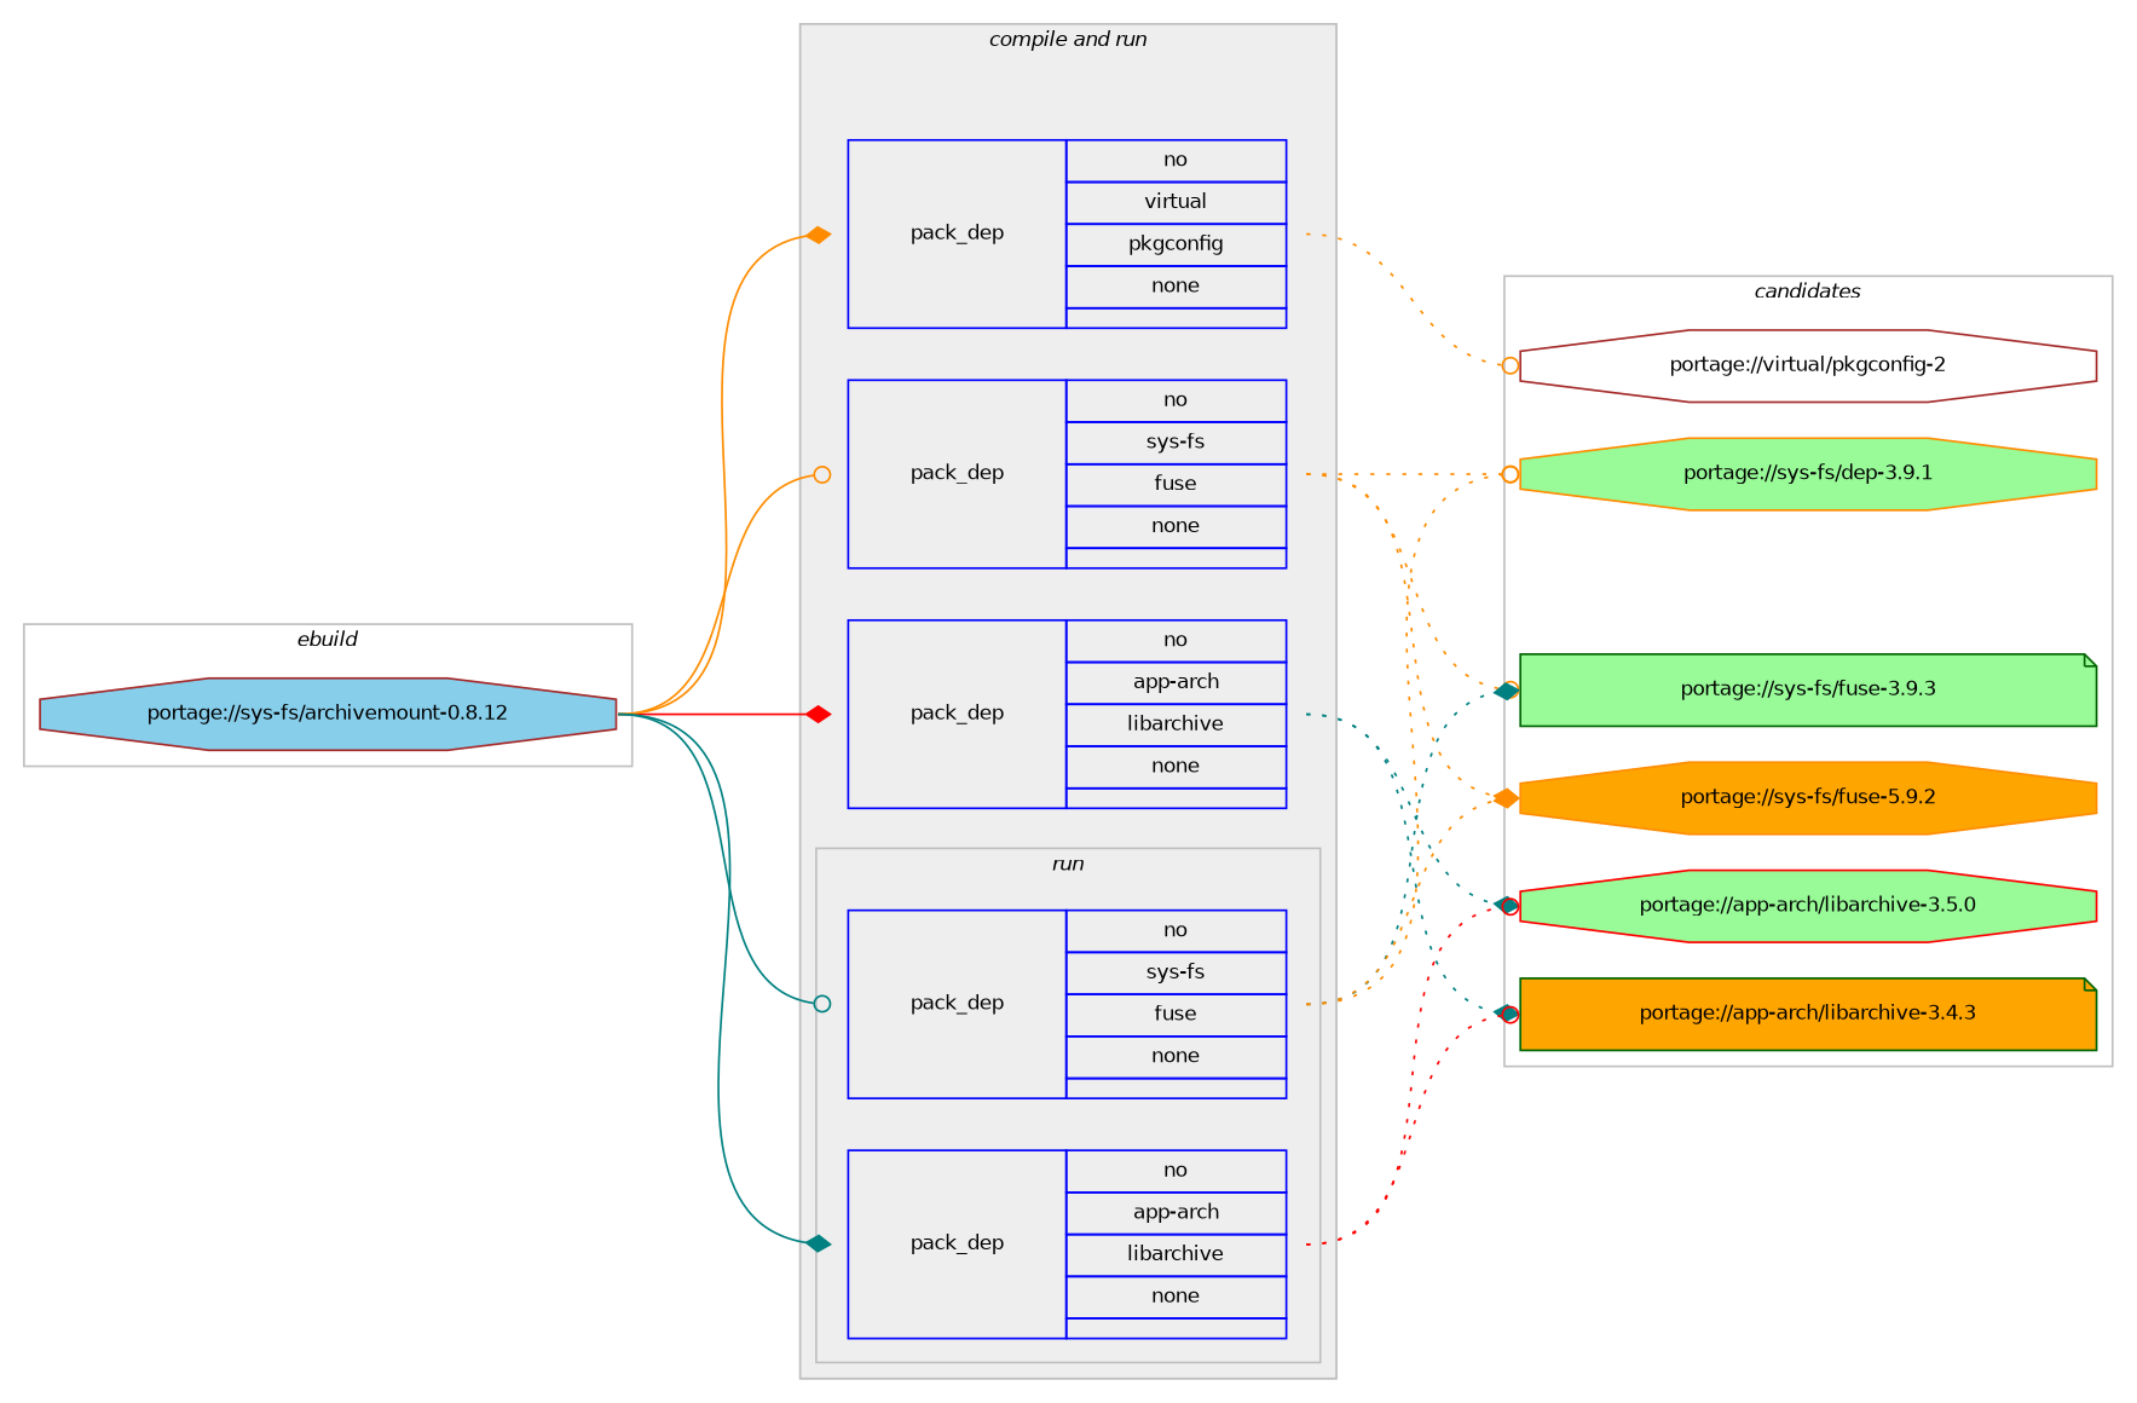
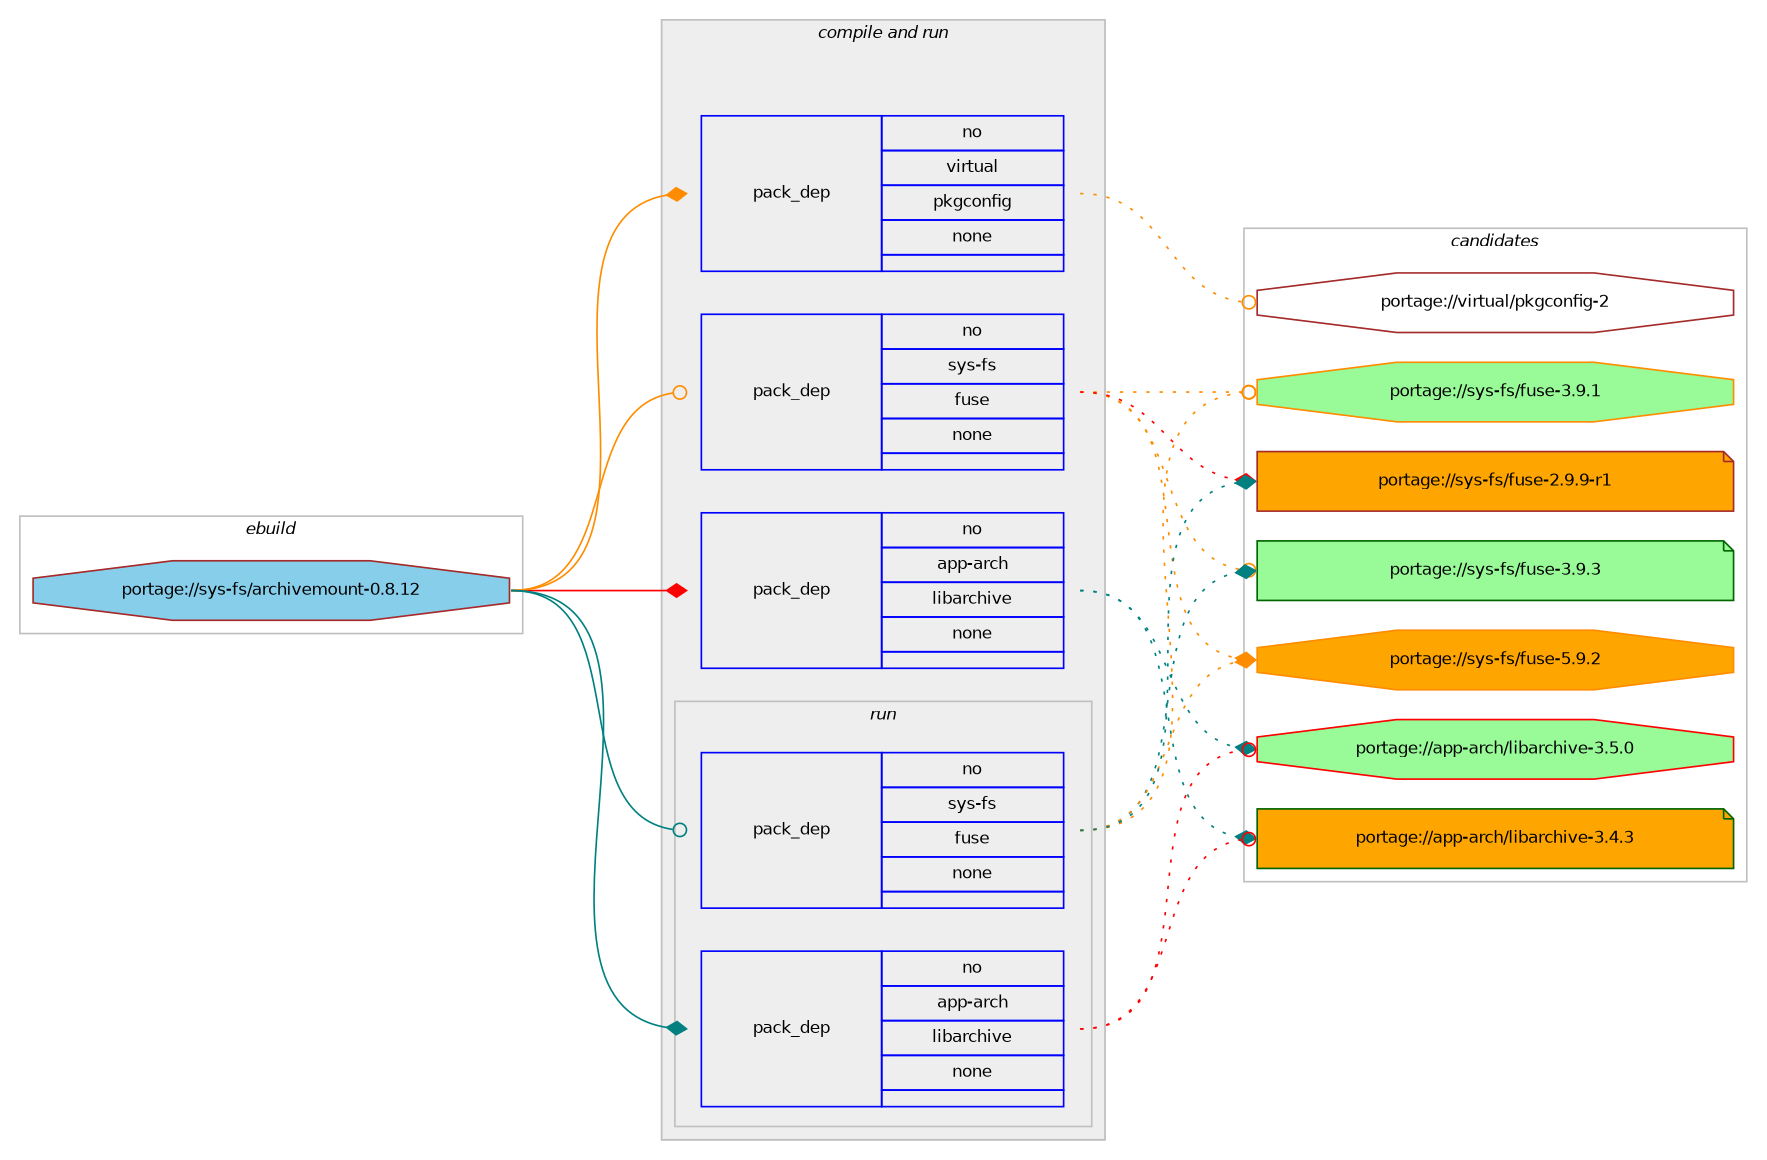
  digraph {
    compound=true
    concentrate=true
    fontname=Helvetica
    fontsize=10
    newrank=true
    rankdir=LR
    ranksep=1.5
    node [color=blue fontname=Helvetica fontsize=10 shape=octagon style=filled]
    edge [arrowhead=diamond color=darkorange headport=w style=dotted tailport=e weight=100]
    n1 [color=brown fillcolor=skyblue label="portage://sys-fs/archivemount-0.8.12" width=4]
    n2 [label=<<TABLE BORDER="0" CELLBORDER="1" CELLSPACING="0" CELLPADDING="4" WIDTH="220"><TR><TD ROWSPAN="6" CELLPADDING="30">pack_dep</TD></TR><TR><TD WIDTH="110">no</TD></TR><TR><TD>app-arch</TD></TR><TR><TD>libarchive</TD></TR><TR><TD>none</TD></TR><TR><TD></TD></TR></TABLE>> shape=none style=""]
    n3 [label=<<TABLE BORDER="0" CELLBORDER="1" CELLSPACING="0" CELLPADDING="4" WIDTH="220"><TR><TD ROWSPAN="6" CELLPADDING="30">pack_dep</TD></TR><TR><TD WIDTH="110">no</TD></TR><TR><TD>sys-fs</TD></TR><TR><TD>fuse</TD></TR><TR><TD>none</TD></TR><TR><TD></TD></TR></TABLE>> shape=none style=""]
    n4 [label=<<TABLE BORDER="0" CELLBORDER="1" CELLSPACING="0" CELLPADDING="4" WIDTH="220"><TR><TD ROWSPAN="6" CELLPADDING="30">pack_dep</TD></TR><TR><TD WIDTH="110">no</TD></TR><TR><TD>virtual</TD></TR><TR><TD>pkgconfig</TD></TR><TR><TD>none</TD></TR><TR><TD></TD></TR></TABLE>> shape=none style=""]
    n5 [label=<<TABLE BORDER="0" CELLBORDER="1" CELLSPACING="0" CELLPADDING="4" WIDTH="220"><TR><TD ROWSPAN="6" CELLPADDING="30">pack_dep</TD></TR><TR><TD WIDTH="110">no</TD></TR><TR><TD>app-arch</TD></TR><TR><TD>libarchive</TD></TR><TR><TD>none</TD></TR><TR><TD></TD></TR></TABLE>> shape=none style=""]
    n6 [label=<<TABLE BORDER="0" CELLBORDER="1" CELLSPACING="0" CELLPADDING="4" WIDTH="220"><TR><TD ROWSPAN="6" CELLPADDING="30">pack_dep</TD></TR><TR><TD WIDTH="110">no</TD></TR><TR><TD>sys-fs</TD></TR><TR><TD>fuse</TD></TR><TR><TD>none</TD></TR><TR><TD></TD></TR></TABLE>> shape=none style=""]
    n7 [color=red fillcolor=palegreen label="portage://app-arch/libarchive-3.5.0" width=4]
    n8 [color=darkgreen fillcolor=orange label="portage://app-arch/libarchive-3.4.3" shape=note width=4]
    n9 [color=darkgreen fillcolor=palegreen label="portage://sys-fs/fuse-3.9.3" shape=note width=4]
    n10 [color=darkorange fillcolor=orange label="portage://sys-fs/fuse-5.9.2" width=4]
-   n11 [color=darkorange fillcolor=palegreen label="portage://sys-fs/dep-3.9.1" width=4]
+   n11 [color=darkorange fillcolor=palegreen label="portage://sys-fs/fuse-3.9.1" width=4]
+   n12 [color=brown fillcolor=orange label="portage://sys-fs/fuse-2.9.9-r1" shape=note width=4]
    n13 [color=brown fillcolor=white label="portage://virtual/pkgconfig-2" width=4]
    subgraph cluster_1 {
      color=gray
      label=<<i>dependencies</i>>
      subgraph cluster_2 {
        color=gray
        fillcolor="#eeeeee"
        label=<<i>compile</i>>
        style=filled
        subgraph sub_3 {
          color=gray
          fillcolor="#eeeeee"
          label=<<i>compile</i>>
          style=filled
          n2
        }
        subgraph sub_4 {
          color=gray
          fillcolor="#eeeeee"
          label=<<i>compile</i>>
          style=filled
          n3
        }
        subgraph sub_5 {
          color=gray
          fillcolor="#eeeeee"
          label=<<i>compile</i>>
          style=filled
          n4
        }
      }
      subgraph cluster_6 {
        color=gray
        fillcolor="#eeeeee"
        label=<<i>compile and run</i>>
        style=filled
      }
      subgraph cluster_7 {
        color=gray
        fillcolor="#eeeeee"
        label=<<i>run</i>>
        style=filled
        subgraph sub_8 {
          color=gray
          fillcolor="#eeeeee"
          label=<<i>run</i>>
          style=filled
          n5
        }
        subgraph sub_9 {
          color=gray
          fillcolor="#eeeeee"
          label=<<i>run</i>>
          style=filled
          n6
        }
      }
    }
    subgraph cluster_10 {
      color=gray
      label=<<i>ebuild</i>>
      rank=same
      n1
    }
    subgraph cluster_11 {
      color=gray
      label=<<i>candidates</i>>
      rank=same
      subgraph sub_12 {
        color=black
        label=<<i>candidates</i>>
        nodesep=1
        rank=same
        n7
        n8
      }
      subgraph sub_13 {
        color=black
        label=<<i>candidates</i>>
        nodesep=1
        rank=same
        n9
        n10
        n11
+       n12
      }
      subgraph sub_14 {
        color=black
        label=<<i>candidates</i>>
        nodesep=1
        rank=same
        n13
      }
      subgraph sub_15 {
        color=black
        label=<<i>candidates</i>>
        nodesep=1
        rank=same
        n7
        n8
      }
      subgraph sub_16 {
        color=black
        label=<<i>candidates</i>>
        nodesep=1
        rank=same
        n9
        n10
        n11
+       n12
      }
    }
    n1 -> n2 [color=red style=solid weight=20]
    n1 -> n3 [arrowhead=odot style=solid weight=20]
    n1 -> n4 [style=solid weight=20]
    n1 -> n5 [color=teal style=solid weight=20]
    n1 -> n6 [arrowhead=odot color=teal style=solid weight=20]
    n2 -> n7 [color=teal]
    n2 -> n8 [color=teal]
    n3 -> n9 [arrowhead=odot]
    n3 -> n10
    n3 -> n11 [arrowhead=odot]
+   n3 -> n12 [color=red]
    n4 -> n13 [arrowhead=odot]
    n5 -> n7 [arrowhead=odot color=red]
    n5 -> n8 [arrowhead=odot color=red]
    n6 -> n9 [color=teal]
    n6 -> n10
    n6 -> n11 [arrowhead=odot]
+   n6 -> n12 [color=teal]
  }
